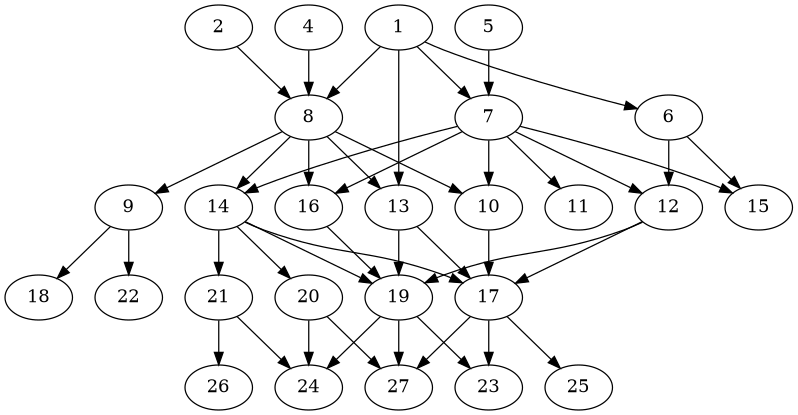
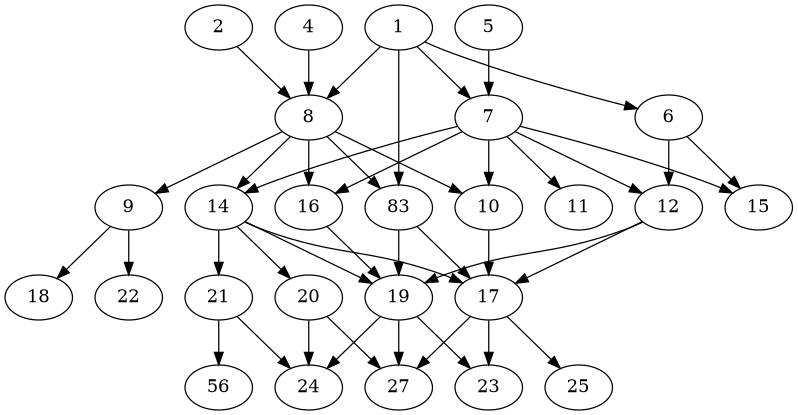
  digraph {
    node [alpha=0.19]
    1 [alpha=0.01 expect_size=8840227061781506]
    6 [alpha=0.11 expect_size=59859318320968040]
    7 [alpha=0.14 expect_size=26149765890107952]
    8 [alpha=0.03 expect_size=17670215708884880]
-   13 [alpha=0.04 expect_size=156426656779276480]
+   13 [alpha=0.04 expect_size=156426656779276480 label=83]
    12 [alpha=0.12 expect_size=7110520735114986]
    15 [alpha=0.02 expect_size=573679398845805888]
    10 [alpha=0.15 expect_size=54807557741788456]
    11 [alpha=0.12 expect_size=24335967456324492]
    14 [expect_size=7688336912676371]
    16 [alpha=0.17 expect_size=1195155963859498]
    9 [alpha=0.06 expect_size=487383160438814272]
    17 [alpha=0.07 expect_size=279223868088579168]
    19 [alpha=0.11 expect_size=5148326033355456]
    20 [alpha=0.10 expect_size=123373652574828224]
    21 [expect_size=788510451638841901056]
    18 [expect_size=37409283729522688000]
    22 [alpha=0.16 expect_size=273129281386230841344]
    2 [alpha=0.06 expect_size=519978746023570833408]
    4 [expect_size=2321310227772167168]
    5 [expect_size=6936896770738342]
    23 [alpha=0.07 expect_size=178309449823542144]
    25 [alpha=0.14 expect_size=553041996548565568]
    27 [alpha=0.15 expect_size=327383985216815104000]
    24 [alpha=0.01 expect_size=1015953060189865771008]
-   26 [alpha=0.06 expect_size=30637411008512000000]
+   26 [alpha=0.06 expect_size=30637411008512000000 label=56]
    1 -> 6
    1 -> 7
    1 -> 8
    1 -> 13
    6 -> 12
    6 -> 15
    7 -> 12
    7 -> 15
    7 -> 10
    7 -> 11
    7 -> 14
    7 -> 16
    8 -> 13
    8 -> 10
    8 -> 14
    8 -> 16
    8 -> 9
    13 -> 17
    13 -> 19
    12 -> 17
    12 -> 19
    10 -> 17
    14 -> 17
    14 -> 19
    14 -> 20
    14 -> 21
    16 -> 19
    9 -> 18
    9 -> 22
    17 -> 23
    17 -> 25
    17 -> 27
    19 -> 23
    19 -> 27
    19 -> 24
    20 -> 27
    20 -> 24
    21 -> 24
    21 -> 26
    2 -> 8
    4 -> 8
    5 -> 7
  }
